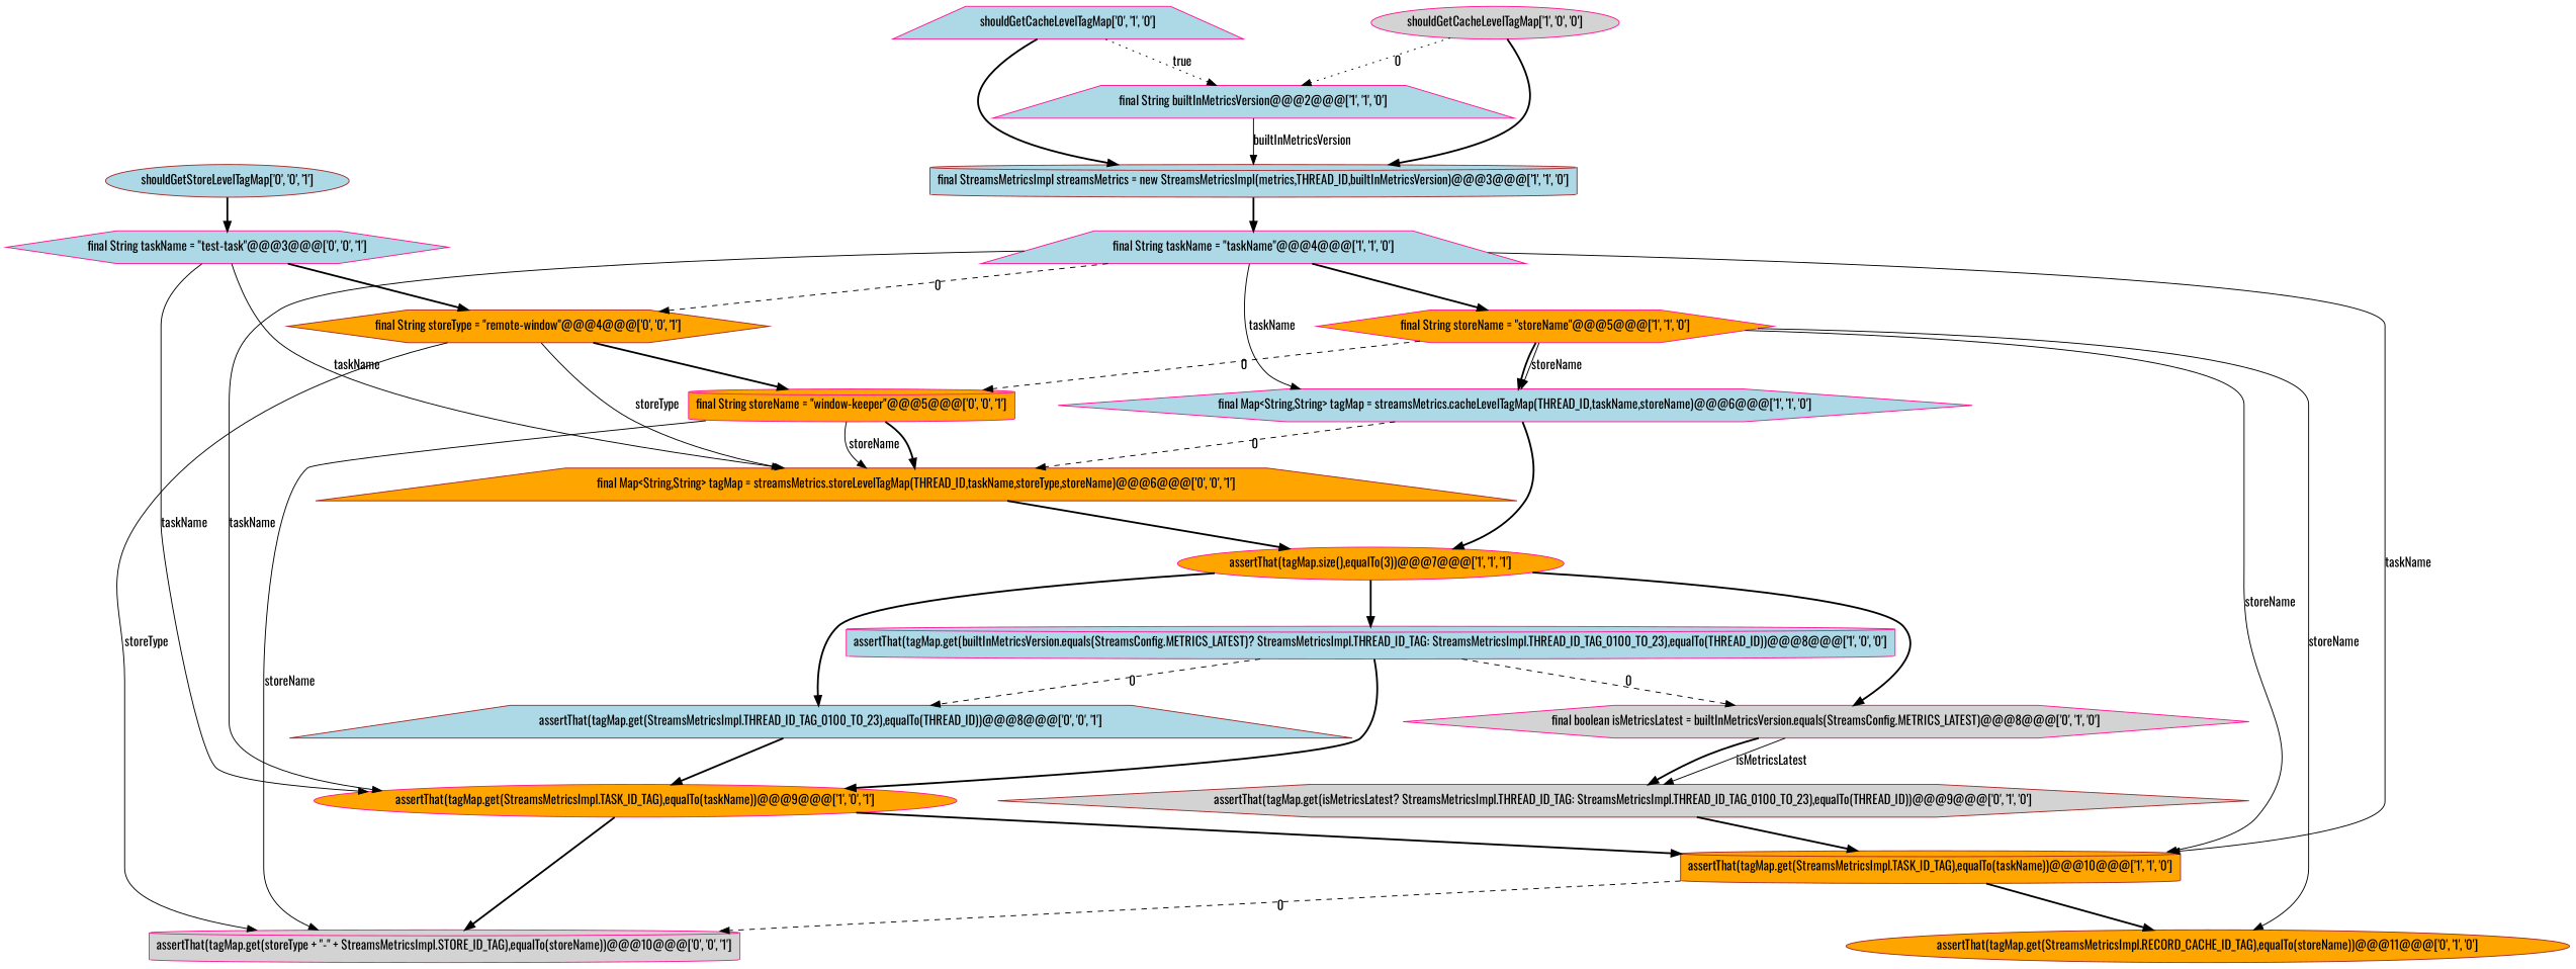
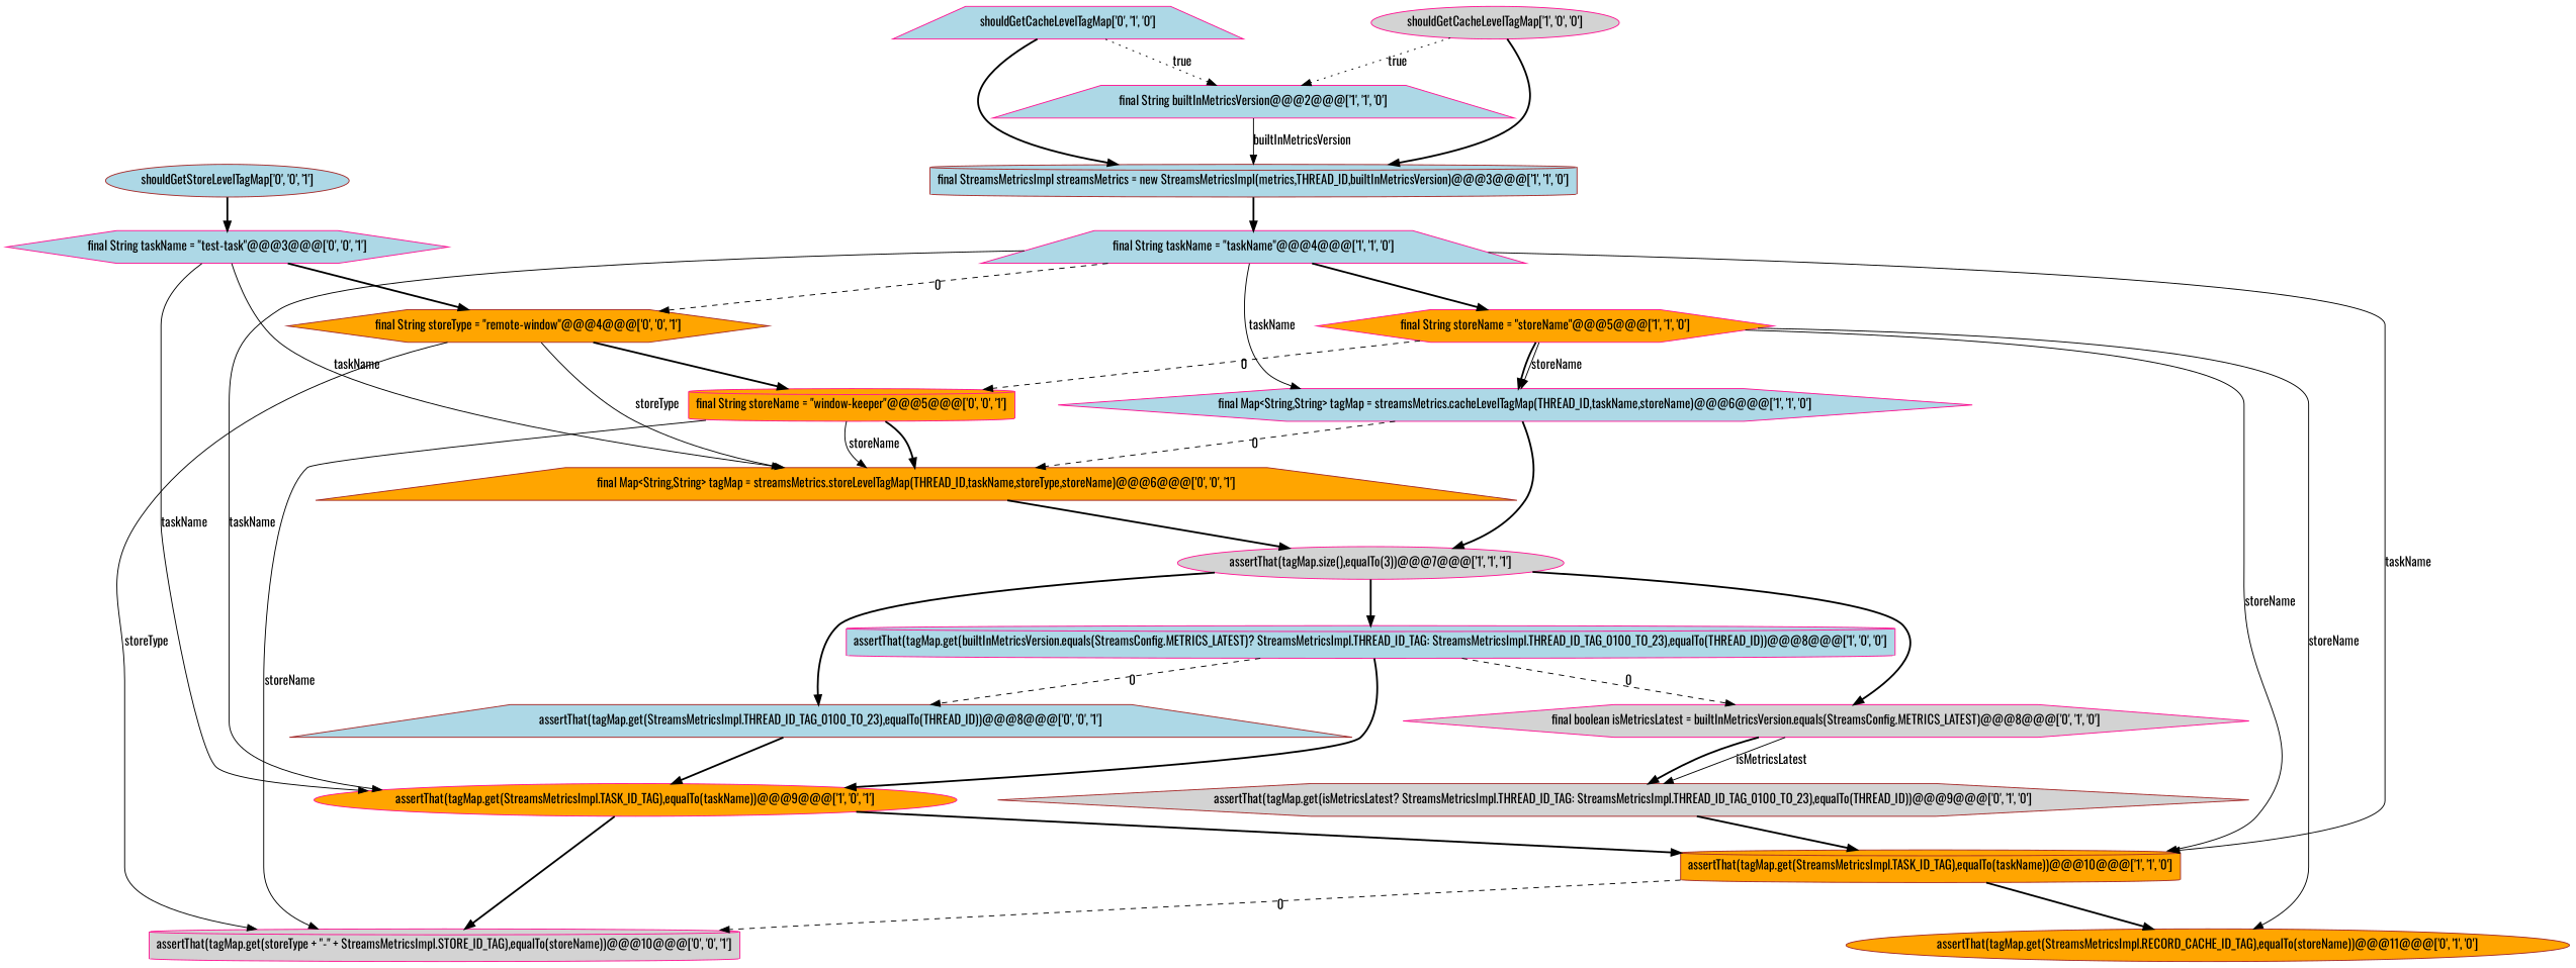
  digraph {
    fontname=Oswald
    node [color=deeppink fillcolor=lightblue fontname=Oswald shape=hexagon style=filled]
    edge [fontname=Oswald style=bold]
    n1 [label="final String builtInMetricsVersion@@@2@@@['1', '1', '0']" shape=trapezium]
    n2 [color=brown label="final StreamsMetricsImpl streamsMetrics = new StreamsMetricsImpl(metrics,THREAD_ID,builtInMetricsVersion)@@@3@@@['1', '1', '0']" shape=cylinder]
    n3 [label="final String taskName = \"taskName\"@@@4@@@['1', '1', '0']" shape=trapezium]
    n4 [fillcolor=orange label="final String storeName = \"storeName\"@@@5@@@['1', '1', '0']"]
    n5 [fillcolor=orange label="final String storeName = \"window-keeper\"@@@5@@@['0', '0', '1']" shape=cylinder]
    n6 [color=brown fillcolor=orange label="assertThat(tagMap.get(StreamsMetricsImpl.RECORD_CACHE_ID_TAG),equalTo(storeName))@@@11@@@['0', '1', '0']" shape=ellipse]
    n7 [label="final Map<String,String> tagMap = streamsMetrics.cacheLevelTagMap(THREAD_ID,taskName,storeName)@@@6@@@['1', '1', '0']"]
    n8 [color=brown fillcolor=orange label="assertThat(tagMap.get(StreamsMetricsImpl.TASK_ID_TAG),equalTo(taskName))@@@10@@@['1', '1', '0']" shape=cylinder]
    n9 [color=brown fillcolor=orange label="final Map<String,String> tagMap = streamsMetrics.storeLevelTagMap(THREAD_ID,taskName,storeType,storeName)@@@6@@@['0', '0', '1']" shape=trapezium]
    n10 [fillcolor=lightgrey label="assertThat(tagMap.get(storeType + \"-\" + StreamsMetricsImpl.STORE_ID_TAG),equalTo(storeName))@@@10@@@['0', '0', '1']" shape=cylinder]
-   n11 [fillcolor=orange label="assertThat(tagMap.size(),equalTo(3))@@@7@@@['1', '1', '1']" shape=ellipse]
+   n11 [fillcolor=lightgrey label="assertThat(tagMap.size(),equalTo(3))@@@7@@@['1', '1', '1']" shape=ellipse]
    n12 [label="shouldGetCacheLevelTagMap['0', '1', '0']" shape=trapezium]
    n13 [color=brown label="assertThat(tagMap.get(StreamsMetricsImpl.THREAD_ID_TAG_0100_TO_23),equalTo(THREAD_ID))@@@8@@@['0', '0', '1']" shape=trapezium]
    n14 [fillcolor=orange label="assertThat(tagMap.get(StreamsMetricsImpl.TASK_ID_TAG),equalTo(taskName))@@@9@@@['1', '0', '1']" shape=ellipse]
    n15 [color=brown fillcolor=orange label="final String storeType = \"remote-window\"@@@4@@@['0', '0', '1']"]
    n16 [label="assertThat(tagMap.get(builtInMetricsVersion.equals(StreamsConfig.METRICS_LATEST)? StreamsMetricsImpl.THREAD_ID_TAG: StreamsMetricsImpl.THREAD_ID_TAG_0100_TO_23),equalTo(THREAD_ID))@@@8@@@['1', '0', '0']" shape=cylinder]
    n17 [fillcolor=lightgrey label="final boolean isMetricsLatest = builtInMetricsVersion.equals(StreamsConfig.METRICS_LATEST)@@@8@@@['0', '1', '0']"]
    n18 [fillcolor=lightgrey label="shouldGetCacheLevelTagMap['1', '0', '0']" shape=ellipse]
    n19 [label="final String taskName = \"test-task\"@@@3@@@['0', '0', '1']"]
    n20 [color=brown fillcolor=lightgrey label="assertThat(tagMap.get(isMetricsLatest? StreamsMetricsImpl.THREAD_ID_TAG: StreamsMetricsImpl.THREAD_ID_TAG_0100_TO_23),equalTo(THREAD_ID))@@@9@@@['0', '1', '0']"]
    n21 [color=brown label="shouldGetStoreLevelTagMap['0', '0', '1']" shape=ellipse]
    n1 -> n2 [label=builtInMetricsVersion style=solid]
    n2 -> n3
    n3 -> n4
    n3 -> n7 [label=taskName style=solid]
    n3 -> n8 [label=taskName style=solid]
    n3 -> n14 [label=taskName style=solid]
    n3 -> n15 [label=0 style=dashed]
    n4 -> n5 [label=0 style=dashed]
    n4 -> n6 [label=storeName style=solid]
    n4 -> n7 [label=storeName style=solid]
    n4 -> n7
    n4 -> n8 [label=storeName style=solid]
    n5 -> n9
    n5 -> n9 [label=storeName style=solid]
    n5 -> n10 [label=storeName style=solid]
    n7 -> n9 [label=0 style=dashed]
    n7 -> n11
    n8 -> n6
    n8 -> n10 [label=0 style=dashed]
    n9 -> n11
    n11 -> n13
    n11 -> n16
    n11 -> n17
    n12 -> n1 [label=true style=dotted]
    n12 -> n2
    n13 -> n14
    n14 -> n8
    n14 -> n10
    n15 -> n5
    n15 -> n9 [label=storeType style=solid]
    n15 -> n10 [label=storeType style=solid]
    n16 -> n13 [label=0 style=dashed]
    n16 -> n14
    n16 -> n17 [label=0 style=dashed]
    n17 -> n20 [label=isMetricsLatest style=solid]
    n17 -> n20
-   n18 -> n1 [label=0 style=dotted]
+   n18 -> n1 [label=true style=dotted]
    n18 -> n2
    n19 -> n9 [label=taskName style=solid]
    n19 -> n14 [label=taskName style=solid]
    n19 -> n15
    n20 -> n8
    n21 -> n19
  }
